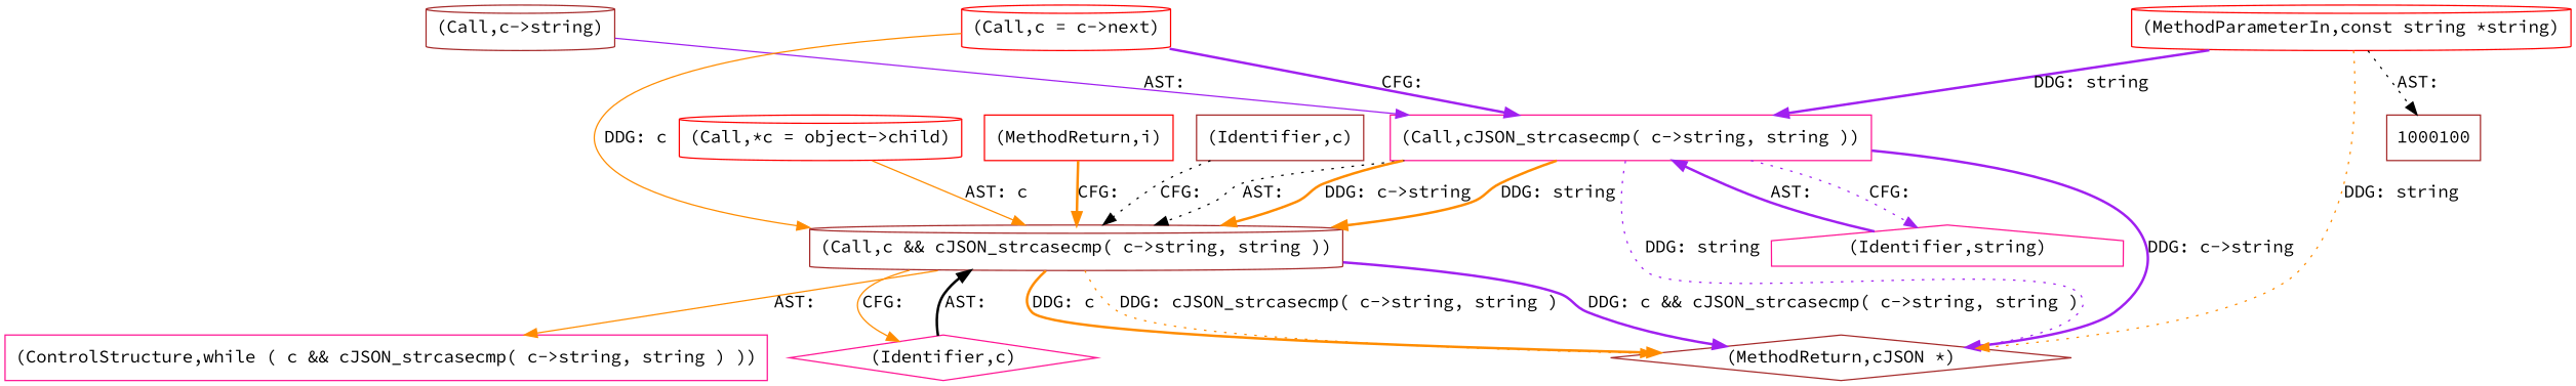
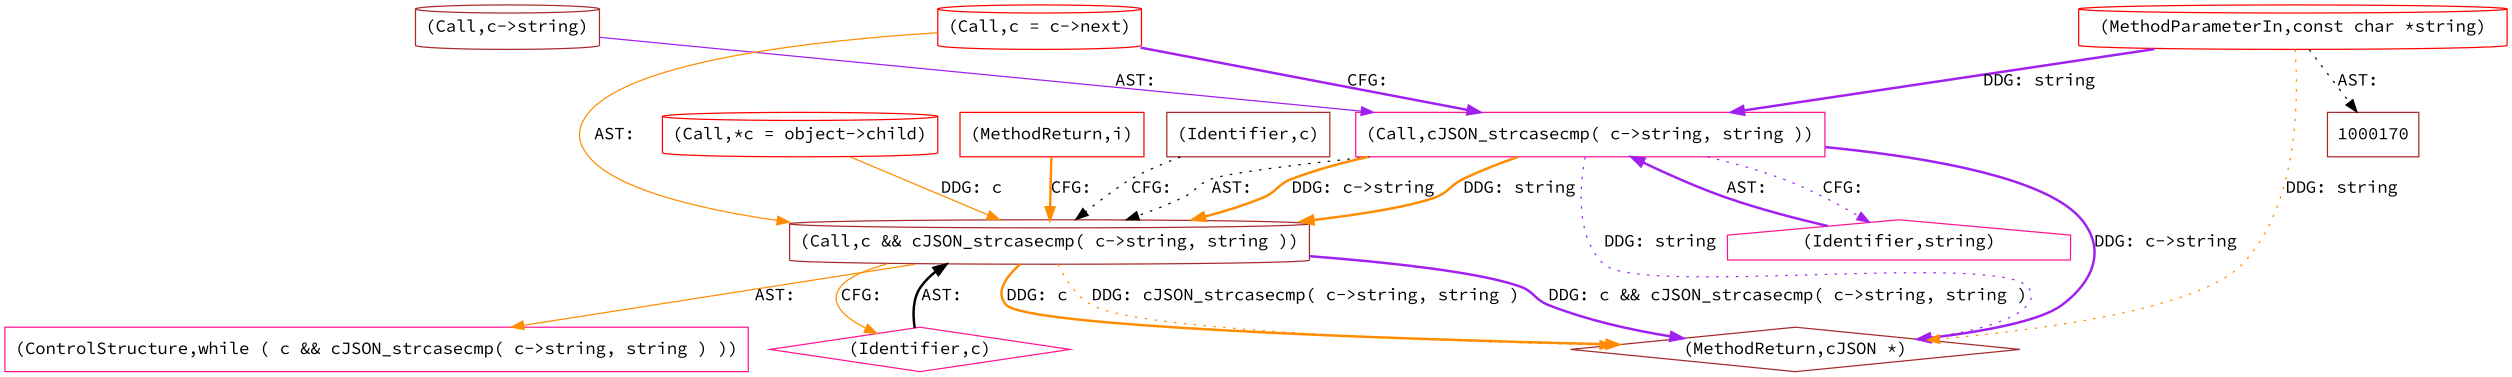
  digraph {
    fontname="Source Code Pro"
    node [color=brown fontname="Source Code Pro" shape=box]
    edge [color=darkorange fontname="Source Code Pro" style=bold]
    n1 [color=deeppink label="(Call,cJSON_strcasecmp( c->string, string ))"]
    n2 [label="(Call,c && cJSON_strcasecmp( c->string, string ))" shape=cylinder]
    n3 [color=deeppink label="(Identifier,string)" shape=house]
    n4 [label="(MethodReturn,cJSON *)" shape=diamond]
    n5 [color=deeppink label="(Identifier,c)" shape=diamond]
    n6 [color=deeppink label="(ControlStructure,while ( c && cJSON_strcasecmp( c->string, string ) ))"]
-   n7 [color=red label="(MethodParameterIn,const string *string)" shape=cylinder]
-   1000100
+   n7 [color=red label="(MethodParameterIn,const char *string)" shape=cylinder]
+   1000100 [label=1000170]
    n9 [color=red label="(Call,*c = object->child)" shape=cylinder]
    n10 [color=red label="(MethodReturn,i)"]
    n11 [label="(Call,c->string)" shape=cylinder]
    n12 [label="(Identifier,c)"]
    n13 [color=red label="(Call,c = c->next)" shape=cylinder]
    n1 -> n2 [color=black label="AST: " style=dotted]
    n1 -> n2 [label="DDG: c->string"]
    n1 -> n2 [label="DDG: string"]
    n1 -> n3 [color=purple label="CFG: " style=dotted]
    n1 -> n4 [color=purple label="DDG: c->string"]
    n1 -> n4 [color=purple label="DDG: string" style=dotted]
    n2 -> n4 [label="DDG: cJSON_strcasecmp( c->string, string )" style=dotted]
    n2 -> n4 [color=purple label="DDG: c && cJSON_strcasecmp( c->string, string )"]
    n2 -> n4 [label="DDG: c"]
    n2 -> n5 [label="CFG: " style=solid]
    n2 -> n6 [label="AST: " style=solid]
    n3 -> n1 [color=purple label="AST: "]
    n5 -> n2 [color=black label="AST: "]
    n7 -> n1 [color=purple label="DDG: string"]
    n7 -> n4 [label="DDG: string" style=dotted]
    n7 -> 1000100 [color=black label="AST: " style=dotted]
-   n9 -> n2 [label="AST: c" style=solid]
+   n9 -> n2 [label="DDG: c" style=solid]
    n10 -> n2 [label="CFG: "]
    n11 -> n1 [color=purple label="AST: " style=solid]
    n12 -> n2 [color=black label="CFG: " style=dotted]
    n13 -> n1 [color=purple label="CFG: "]
-   n13 -> n2 [label="DDG: c" style=solid]
+   n13 -> n2 [label="AST: " style=solid]
  }
